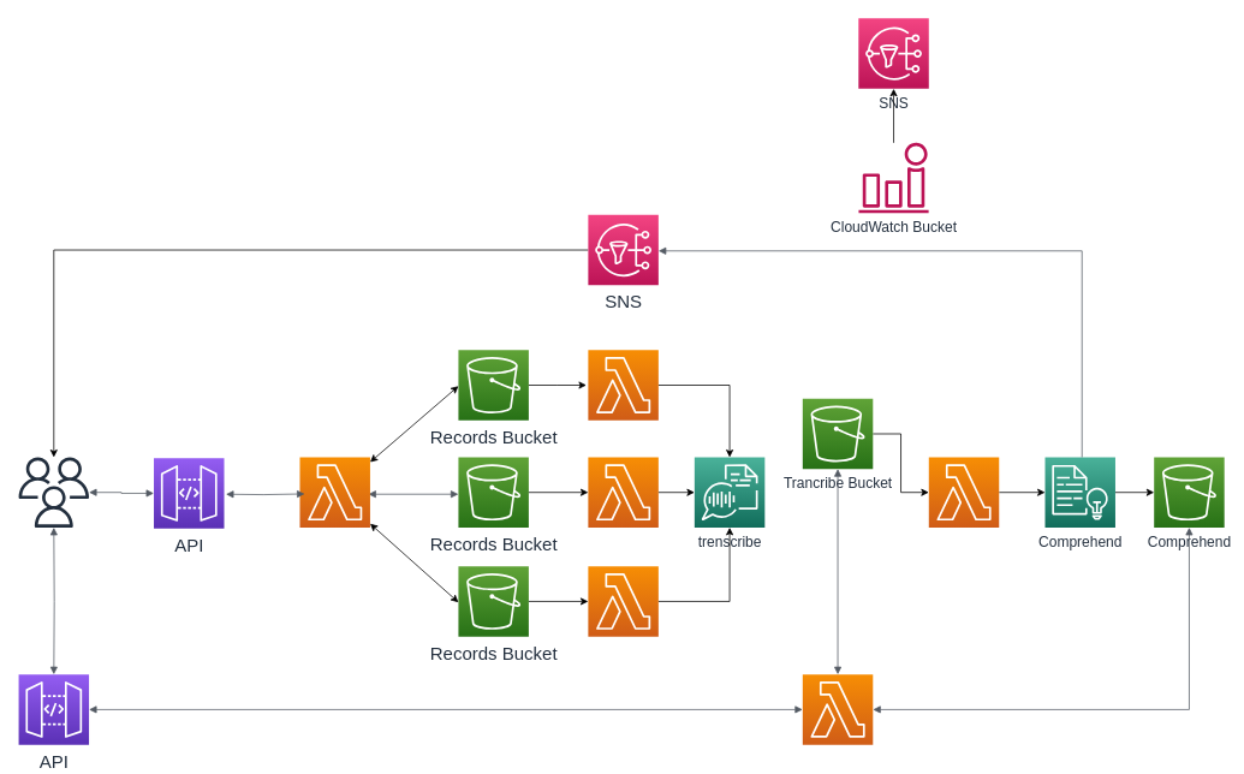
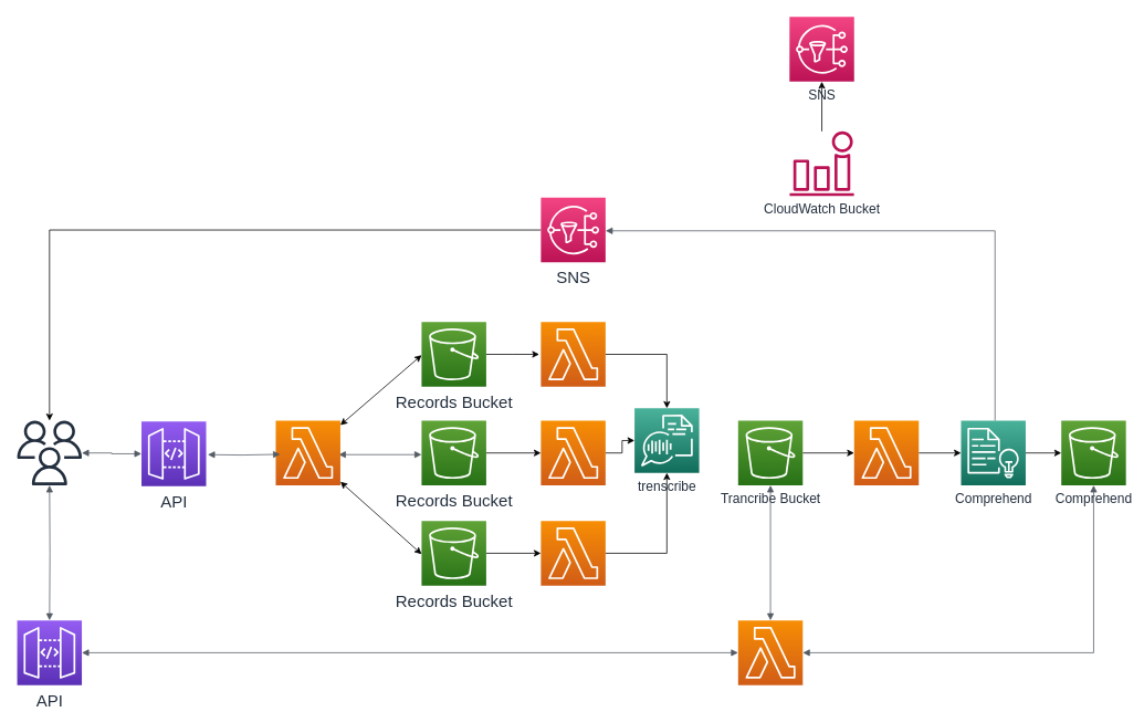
  <mxCell id="0" />
  <mxCell id="1" parent="0" />
  <mxCell id="2" style="edgeStyle=orthogonalEdgeStyle;rounded=0;orthogonalLoop=1;jettySize=auto;html=1;fontColor=#232F3E;" edge="1" parent="1" source="3" target="6"><mxGeometry relative="1" as="geometry" /></mxCell>
  <mxCell id="3" value="" style="outlineConnect=0;fontColor=#232F3E;gradientColor=#F78E04;gradientDirection=north;fillColor=#D05C17;strokeColor=#ffffff;dashed=0;verticalLabelPosition=bottom;verticalAlign=top;align=center;html=1;fontSize=12;fontStyle=0;aspect=fixed;shape=mxgraph.aws4.resourceIcon;resIcon=mxgraph.aws4.lambda;sketch=0;" vertex="1" parent="1"><mxGeometry x="652" y="507" width="78" height="78" as="geometry" /></mxCell>
  <mxCell id="4" style="edgeStyle=orthogonalEdgeStyle;rounded=0;orthogonalLoop=1;jettySize=auto;html=1;fontColor=#232F3E;" edge="1" parent="1" source="5" target="15"><mxGeometry relative="1" as="geometry" /></mxCell>
  <mxCell id="5" value="&lt;font style=&quot;font-size: 16px&quot;&gt;Comprehend&lt;/font&gt;" style="outlineConnect=0;fontColor=#232F3E;gradientColor=#4AB29A;gradientDirection=north;fillColor=#116D5B;strokeColor=#ffffff;dashed=0;verticalLabelPosition=bottom;verticalAlign=top;align=center;html=1;fontSize=12;fontStyle=0;aspect=fixed;shape=mxgraph.aws4.resourceIcon;resIcon=mxgraph.aws4.comprehend;sketch=0;" vertex="1" parent="1"><mxGeometry x="1159" y="507" width="78" height="78" as="geometry" /></mxCell>
- <mxCell id="6" value="&lt;font style=&quot;font-size: 16px&quot;&gt;trenscribe&lt;/font&gt;" style="outlineConnect=0;fontColor=#232F3E;gradientColor=#4AB29A;gradientDirection=north;fillColor=#116D5B;strokeColor=#ffffff;dashed=0;verticalLabelPosition=bottom;verticalAlign=top;align=center;html=1;fontSize=12;fontStyle=0;aspect=fixed;shape=mxgraph.aws4.resourceIcon;resIcon=mxgraph.aws4.transcribe;sketch=0;" vertex="1" parent="1"><mxGeometry x="770" y="507" width="78" height="78" as="geometry" /></mxCell>
+ <mxCell id="6" value="&lt;font style=&quot;font-size: 16px&quot;&gt;trenscribe&lt;/font&gt;" style="outlineConnect=0;fontColor=#232F3E;gradientColor=#4AB29A;gradientDirection=north;fillColor=#116D5B;strokeColor=#ffffff;dashed=0;verticalLabelPosition=bottom;verticalAlign=top;align=center;html=1;fontSize=12;fontStyle=0;aspect=fixed;shape=mxgraph.aws4.resourceIcon;resIcon=mxgraph.aws4.transcribe;sketch=0;" vertex="1" parent="1"><mxGeometry x="765" y="492" width="78" height="78" as="geometry" /></mxCell>
  <mxCell id="7" style="edgeStyle=orthogonalEdgeStyle;rounded=0;orthogonalLoop=1;jettySize=auto;html=1;fontColor=#232F3E;" edge="1" parent="1" source="8"><mxGeometry relative="1" as="geometry"><mxPoint x="650" y="427" as="targetPoint" /></mxGeometry></mxCell>
  <mxCell id="8" value="&lt;font style=&quot;font-size: 20px&quot;&gt;Records Bucket&lt;/font&gt;" style="outlineConnect=0;fontColor=#232F3E;gradientColor=#60A337;gradientDirection=north;fillColor=#277116;strokeColor=#ffffff;dashed=0;verticalLabelPosition=bottom;verticalAlign=top;align=center;html=1;fontSize=12;fontStyle=0;aspect=fixed;shape=mxgraph.aws4.resourceIcon;resIcon=mxgraph.aws4.s3;sketch=0;" vertex="1" parent="1"><mxGeometry x="508" y="388" width="78" height="78" as="geometry" /></mxCell>
  <mxCell id="9" style="edgeStyle=orthogonalEdgeStyle;rounded=0;orthogonalLoop=1;jettySize=auto;html=1;fontColor=#232F3E;" edge="1" parent="1" source="10" target="3"><mxGeometry relative="1" as="geometry" /></mxCell>
  <mxCell id="10" value="&lt;font style=&quot;font-size: 20px&quot;&gt;Records Bucket&lt;/font&gt;" style="outlineConnect=0;fontColor=#232F3E;gradientColor=#60A337;gradientDirection=north;fillColor=#277116;strokeColor=#ffffff;dashed=0;verticalLabelPosition=bottom;verticalAlign=top;align=center;html=1;fontSize=12;fontStyle=0;aspect=fixed;shape=mxgraph.aws4.resourceIcon;resIcon=mxgraph.aws4.s3;sketch=0;" vertex="1" parent="1"><mxGeometry x="508" y="507" width="78" height="78" as="geometry" /></mxCell>
  <mxCell id="11" style="edgeStyle=orthogonalEdgeStyle;rounded=0;orthogonalLoop=1;jettySize=auto;html=1;fontColor=#232F3E;" edge="1" parent="1" source="12" target="17"><mxGeometry relative="1" as="geometry" /></mxCell>
  <mxCell id="12" value="&lt;font style=&quot;font-size: 20px&quot;&gt;Records Bucket&lt;/font&gt;" style="outlineConnect=0;fontColor=#232F3E;gradientColor=#60A337;gradientDirection=north;fillColor=#277116;strokeColor=#ffffff;dashed=0;verticalLabelPosition=bottom;verticalAlign=top;align=center;html=1;fontSize=12;fontStyle=0;aspect=fixed;shape=mxgraph.aws4.resourceIcon;resIcon=mxgraph.aws4.s3;sketch=0;" vertex="1" parent="1"><mxGeometry x="508" y="628" width="78" height="78" as="geometry" /></mxCell>
  <mxCell id="13" style="edgeStyle=orthogonalEdgeStyle;rounded=0;orthogonalLoop=1;jettySize=auto;html=1;fontColor=#232F3E;" edge="1" parent="1" source="14" target="21"><mxGeometry relative="1" as="geometry" /></mxCell>
- <mxCell id="14" value="&lt;font style=&quot;font-size: 16px&quot;&gt;Trancribe Bucket&lt;/font&gt;" style="outlineConnect=0;fontColor=#232F3E;gradientColor=#60A337;gradientDirection=north;fillColor=#277116;strokeColor=#ffffff;dashed=0;verticalLabelPosition=bottom;verticalAlign=top;align=center;html=1;fontSize=12;fontStyle=0;aspect=fixed;shape=mxgraph.aws4.resourceIcon;resIcon=mxgraph.aws4.s3;sketch=0;" vertex="1" parent="1"><mxGeometry x="890" y="442" width="78" height="78" as="geometry" /></mxCell>
+ <mxCell id="14" value="&lt;font style=&quot;font-size: 16px&quot;&gt;Trancribe Bucket&lt;/font&gt;" style="outlineConnect=0;fontColor=#232F3E;gradientColor=#60A337;gradientDirection=north;fillColor=#277116;strokeColor=#ffffff;dashed=0;verticalLabelPosition=bottom;verticalAlign=top;align=center;html=1;fontSize=12;fontStyle=0;aspect=fixed;shape=mxgraph.aws4.resourceIcon;resIcon=mxgraph.aws4.s3;sketch=0;" vertex="1" parent="1"><mxGeometry x="890" y="507" width="78" height="78" as="geometry" /></mxCell>
  <mxCell id="15" value="&lt;font style=&quot;font-size: 16px&quot;&gt;Comprehend&lt;/font&gt;" style="outlineConnect=0;fontColor=#232F3E;gradientColor=#60A337;gradientDirection=north;fillColor=#277116;strokeColor=#ffffff;dashed=0;verticalLabelPosition=bottom;verticalAlign=top;align=center;html=1;fontSize=12;fontStyle=0;aspect=fixed;shape=mxgraph.aws4.resourceIcon;resIcon=mxgraph.aws4.s3;sketch=0;" vertex="1" parent="1"><mxGeometry x="1280" y="507" width="78" height="78" as="geometry" /></mxCell>
  <mxCell id="16" style="edgeStyle=orthogonalEdgeStyle;rounded=0;orthogonalLoop=1;jettySize=auto;html=1;fontColor=#232F3E;" edge="1" parent="1" source="17" target="6"><mxGeometry relative="1" as="geometry" /></mxCell>
  <mxCell id="17" value="" style="outlineConnect=0;fontColor=#232F3E;gradientColor=#F78E04;gradientDirection=north;fillColor=#D05C17;strokeColor=#ffffff;dashed=0;verticalLabelPosition=bottom;verticalAlign=top;align=center;html=1;fontSize=12;fontStyle=0;aspect=fixed;shape=mxgraph.aws4.resourceIcon;resIcon=mxgraph.aws4.lambda;sketch=0;" vertex="1" parent="1"><mxGeometry x="652" y="628" width="78" height="78" as="geometry" /></mxCell>
  <mxCell id="18" style="edgeStyle=orthogonalEdgeStyle;rounded=0;orthogonalLoop=1;jettySize=auto;html=1;fontColor=#232F3E;" edge="1" parent="1" source="19" target="6"><mxGeometry relative="1" as="geometry" /></mxCell>
  <mxCell id="19" value="" style="outlineConnect=0;fontColor=#232F3E;gradientColor=#F78E04;gradientDirection=north;fillColor=#D05C17;strokeColor=#ffffff;dashed=0;verticalLabelPosition=bottom;verticalAlign=top;align=center;html=1;fontSize=12;fontStyle=0;aspect=fixed;shape=mxgraph.aws4.resourceIcon;resIcon=mxgraph.aws4.lambda;sketch=0;" vertex="1" parent="1"><mxGeometry x="652" y="388" width="78" height="78" as="geometry" /></mxCell>
  <mxCell id="20" style="edgeStyle=orthogonalEdgeStyle;rounded=0;orthogonalLoop=1;jettySize=auto;html=1;fontColor=#232F3E;" edge="1" parent="1" source="21" target="5"><mxGeometry relative="1" as="geometry" /></mxCell>
  <mxCell id="21" value="" style="outlineConnect=0;fontColor=#232F3E;gradientColor=#F78E04;gradientDirection=north;fillColor=#D05C17;strokeColor=#ffffff;dashed=0;verticalLabelPosition=bottom;verticalAlign=top;align=center;html=1;fontSize=12;fontStyle=0;aspect=fixed;shape=mxgraph.aws4.resourceIcon;resIcon=mxgraph.aws4.lambda;sketch=0;" vertex="1" parent="1"><mxGeometry x="1030" y="507" width="78" height="78" as="geometry" /></mxCell>
  <mxCell id="22" value="" style="edgeStyle=orthogonalEdgeStyle;html=1;endArrow=block;elbow=vertical;startArrow=block;startFill=1;endFill=1;strokeColor=#545B64;rounded=0;fontColor=#232F3E;" edge="1" parent="1"><mxGeometry width="100" relative="1" as="geometry"><mxPoint x="408" y="548" as="sourcePoint" /><mxPoint x="508" y="548" as="targetPoint" /></mxGeometry></mxCell>
  <mxCell id="23" value="" style="endArrow=classic;startArrow=classic;html=1;fontColor=#232F3E;" edge="1" parent="1"><mxGeometry width="50" height="50" relative="1" as="geometry"><mxPoint x="410" y="580.73" as="sourcePoint" /><mxPoint x="508" y="667.999" as="targetPoint" /></mxGeometry></mxCell>
  <mxCell id="24" value="" style="endArrow=classic;startArrow=classic;html=1;fontColor=#232F3E;" edge="1" parent="1"><mxGeometry width="50" height="50" relative="1" as="geometry"><mxPoint x="410" y="512.409" as="sourcePoint" /><mxPoint x="508" y="427.999" as="targetPoint" /></mxGeometry></mxCell>
  <mxCell id="25" value="" style="edgeStyle=orthogonalEdgeStyle;html=1;endArrow=block;elbow=vertical;startArrow=block;startFill=1;endFill=1;strokeColor=#545B64;rounded=0;fontColor=#232F3E;" edge="1" parent="1" source="30" target="14"><mxGeometry width="100" relative="1" as="geometry"><mxPoint x="929" y="668" as="sourcePoint" /><mxPoint x="979" y="618" as="targetPoint" /></mxGeometry></mxCell>
  <mxCell id="26" value="" style="edgeStyle=orthogonalEdgeStyle;html=1;endArrow=block;elbow=vertical;startArrow=block;startFill=1;endFill=1;strokeColor=#545B64;rounded=0;fontColor=#232F3E;" edge="1" parent="1" source="30" target="15"><mxGeometry width="100" relative="1" as="geometry"><mxPoint x="1148" y="791" as="sourcePoint" /><mxPoint x="1296.29" y="678" as="targetPoint" /></mxGeometry></mxCell>
  <mxCell id="27" value="" style="outlineConnect=0;fontColor=#232F3E;gradientColor=none;fillColor=#232F3E;strokeColor=none;dashed=0;verticalLabelPosition=bottom;verticalAlign=top;align=center;html=1;fontSize=12;fontStyle=0;aspect=fixed;pointerEvents=1;shape=mxgraph.aws4.users;sketch=0;" vertex="1" parent="1"><mxGeometry x="20" y="507" width="78" height="78" as="geometry" /></mxCell>
  <mxCell id="28" value="" style="edgeStyle=orthogonalEdgeStyle;html=1;endArrow=block;elbow=vertical;startArrow=block;startFill=1;endFill=1;strokeColor=#545B64;rounded=0;fontColor=#232F3E;" edge="1" parent="1" source="27" target="33"><mxGeometry width="100" relative="1" as="geometry"><mxPoint x="232" y="545.17" as="sourcePoint" /><mxPoint x="90" y="358" as="targetPoint" /></mxGeometry></mxCell>
  <mxCell id="29" value="" style="edgeStyle=orthogonalEdgeStyle;html=1;endArrow=block;elbow=vertical;startArrow=block;startFill=1;endFill=1;strokeColor=#545B64;rounded=0;fontColor=#232F3E;" edge="1" parent="1" source="32" target="30"><mxGeometry width="100" relative="1" as="geometry"><mxPoint x="208" y="786.17" as="sourcePoint" /><mxPoint x="308" y="786.17" as="targetPoint" /></mxGeometry></mxCell>
  <mxCell id="30" value="" style="outlineConnect=0;fontColor=#232F3E;gradientColor=#F78E04;gradientDirection=north;fillColor=#D05C17;strokeColor=#ffffff;dashed=0;verticalLabelPosition=bottom;verticalAlign=top;align=center;html=1;fontSize=12;fontStyle=0;aspect=fixed;shape=mxgraph.aws4.resourceIcon;resIcon=mxgraph.aws4.lambda;sketch=0;" vertex="1" parent="1"><mxGeometry x="890" y="748" width="78" height="78" as="geometry" /></mxCell>
  <mxCell id="31" value="" style="edgeStyle=orthogonalEdgeStyle;html=1;endArrow=block;elbow=vertical;startArrow=block;startFill=1;endFill=1;strokeColor=#545B64;rounded=0;fontColor=#232F3E;" edge="1" parent="1" target="32"><mxGeometry width="100" relative="1" as="geometry"><mxPoint x="59" y="585" as="sourcePoint" /><mxPoint x="168.17" y="665" as="targetPoint" /></mxGeometry></mxCell>
  <mxCell id="32" value="&lt;font style=&quot;font-size: 20px&quot;&gt;API&lt;/font&gt;" style="outlineConnect=0;fontColor=#232F3E;gradientColor=#945DF2;gradientDirection=north;fillColor=#5A30B5;strokeColor=#ffffff;dashed=0;verticalLabelPosition=bottom;verticalAlign=top;align=center;html=1;fontSize=12;fontStyle=0;aspect=fixed;shape=mxgraph.aws4.resourceIcon;resIcon=mxgraph.aws4.api_gateway;sketch=0;" vertex="1" parent="1"><mxGeometry x="20" y="748" width="78" height="78" as="geometry" /></mxCell>
  <mxCell id="33" value="&lt;font style=&quot;font-size: 20px&quot;&gt;API&lt;/font&gt;" style="outlineConnect=0;fontColor=#232F3E;gradientColor=#945DF2;gradientDirection=north;fillColor=#5A30B5;strokeColor=#ffffff;dashed=0;verticalLabelPosition=bottom;verticalAlign=top;align=center;html=1;fontSize=12;fontStyle=0;aspect=fixed;shape=mxgraph.aws4.resourceIcon;resIcon=mxgraph.aws4.api_gateway;sketch=0;" vertex="1" parent="1"><mxGeometry x="170" y="508" width="78" height="78" as="geometry" /></mxCell>
  <mxCell id="34" value="" style="outlineConnect=0;fontColor=#232F3E;gradientColor=#F78E04;gradientDirection=north;fillColor=#D05C17;strokeColor=#ffffff;dashed=0;verticalLabelPosition=bottom;verticalAlign=top;align=center;html=1;fontSize=12;fontStyle=0;aspect=fixed;shape=mxgraph.aws4.resourceIcon;resIcon=mxgraph.aws4.lambda;sketch=0;" vertex="1" parent="1"><mxGeometry x="332" y="507" width="78" height="78" as="geometry" /></mxCell>
  <mxCell id="35" value="" style="edgeStyle=orthogonalEdgeStyle;html=1;endArrow=block;elbow=vertical;startArrow=block;startFill=1;endFill=1;strokeColor=#545B64;rounded=0;fontSize=20;entryX=0.069;entryY=0.521;entryDx=0;entryDy=0;entryPerimeter=0;" edge="1" parent="1" target="34"><mxGeometry width="100" relative="1" as="geometry"><mxPoint x="250" y="548" as="sourcePoint" /><mxPoint x="290" y="548" as="targetPoint" /></mxGeometry></mxCell>
  <mxCell id="36" style="edgeStyle=orthogonalEdgeStyle;rounded=0;orthogonalLoop=1;jettySize=auto;html=1;fontSize=20;" edge="1" parent="1" source="37" target="27"><mxGeometry relative="1" as="geometry" /></mxCell>
  <mxCell id="37" value="&lt;font style=&quot;font-size: 20px&quot;&gt;SNS&lt;/font&gt;" style="points=[[0,0,0],[0.25,0,0],[0.5,0,0],[0.75,0,0],[1,0,0],[0,1,0],[0.25,1,0],[0.5,1,0],[0.75,1,0],[1,1,0],[0,0.25,0],[0,0.5,0],[0,0.75,0],[1,0.25,0],[1,0.5,0],[1,0.75,0]];outlineConnect=0;fontColor=#232F3E;gradientColor=#F34482;gradientDirection=north;fillColor=#BC1356;strokeColor=#ffffff;dashed=0;verticalLabelPosition=bottom;verticalAlign=top;align=center;html=1;fontSize=12;fontStyle=0;aspect=fixed;shape=mxgraph.aws4.resourceIcon;resIcon=mxgraph.aws4.sns;" vertex="1" parent="1"><mxGeometry x="652" y="238" width="78" height="78" as="geometry" /></mxCell>
  <mxCell id="38" value="" style="edgeStyle=orthogonalEdgeStyle;html=1;endArrow=none;elbow=vertical;startArrow=block;startFill=1;strokeColor=#545B64;rounded=0;fontSize=20;" edge="1" parent="1" target="5"><mxGeometry width="100" relative="1" as="geometry"><mxPoint x="730" y="278" as="sourcePoint" /><mxPoint x="1200" as="targetPoint" y="268" /><Array as="points"><mxPoint x="1200" y="278" /></Array></mxGeometry></mxCell>
  <mxCell id="39" value="&lt;font style=&quot;font-size: 16px&quot;&gt;SNS&lt;/font&gt;" style="points=[[0,0,0],[0.25,0,0],[0.5,0,0],[0.75,0,0],[1,0,0],[0,1,0],[0.25,1,0],[0.5,1,0],[0.75,1,0],[1,1,0],[0,0.25,0],[0,0.5,0],[0,0.75,0],[1,0.25,0],[1,0.5,0],[1,0.75,0]];outlineConnect=0;fontColor=#232F3E;gradientColor=#F34482;gradientDirection=north;fillColor=#BC1356;strokeColor=#ffffff;dashed=0;verticalLabelPosition=bottom;verticalAlign=top;align=center;html=1;fontSize=12;fontStyle=0;aspect=fixed;shape=mxgraph.aws4.resourceIcon;resIcon=mxgraph.aws4.sns;" vertex="1" parent="1"><mxGeometry x="952" y="20" width="78" height="78" as="geometry" /></mxCell>
  <mxCell id="40" style="edgeStyle=orthogonalEdgeStyle;rounded=0;orthogonalLoop=1;jettySize=auto;html=1;entryX=0.5;entryY=1;entryDx=0;entryDy=0;entryPerimeter=0;fontSize=20;" edge="1" parent="1" source="41" target="39"><mxGeometry relative="1" as="geometry" /></mxCell>
  <mxCell id="41" value="&lt;font style=&quot;font-size: 16px&quot;&gt;CloudWatch Bucket&lt;/font&gt;" style="outlineConnect=0;fontColor=#232F3E;gradientColor=none;fillColor=#BC1356;strokeColor=none;dashed=0;verticalLabelPosition=bottom;verticalAlign=top;align=center;html=1;fontSize=12;fontStyle=0;aspect=fixed;pointerEvents=1;shape=mxgraph.aws4.alarm;" vertex="1" parent="1"><mxGeometry x="952" y="158" width="78" height="78" as="geometry" /></mxCell>
